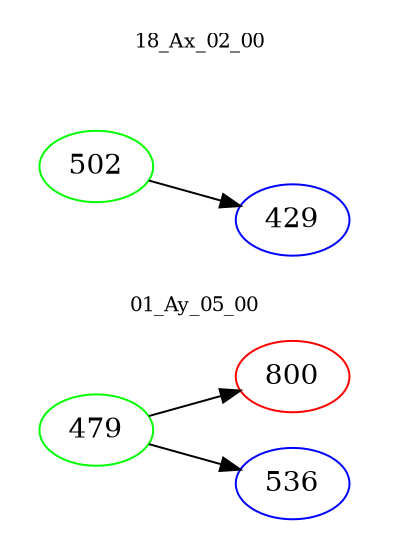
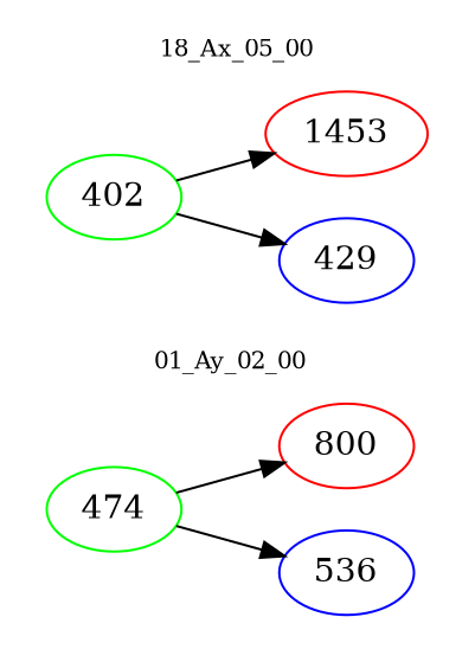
  digraph {
    rankdir=LR
    node [color=green]
    edge [color=black]
-   n1 [label=479]
+   n1 [label=474]
    n2 [color=blue label=536]
    n3 [color=red label=800]
-   n4 [label=502]
+   n4 [label=402]
    n5 [color=blue label=429]
+   n6 [color=red label=1453]
    subgraph cluster_1 {
      color=white
      fontsize=10
-     label="01_Ay_05_00"
+     label="01_Ay_02_00"
      n1
      n2
      n3
    }
    subgraph cluster_2 {
      color=white
      fontsize=10
-     label="18_Ax_02_00"
+     label="18_Ax_05_00"
      n4
      n5
+     n6
    }
    n1 -> n2
    n1 -> n3
    n4 -> n5
+   n4 -> n6
  }
